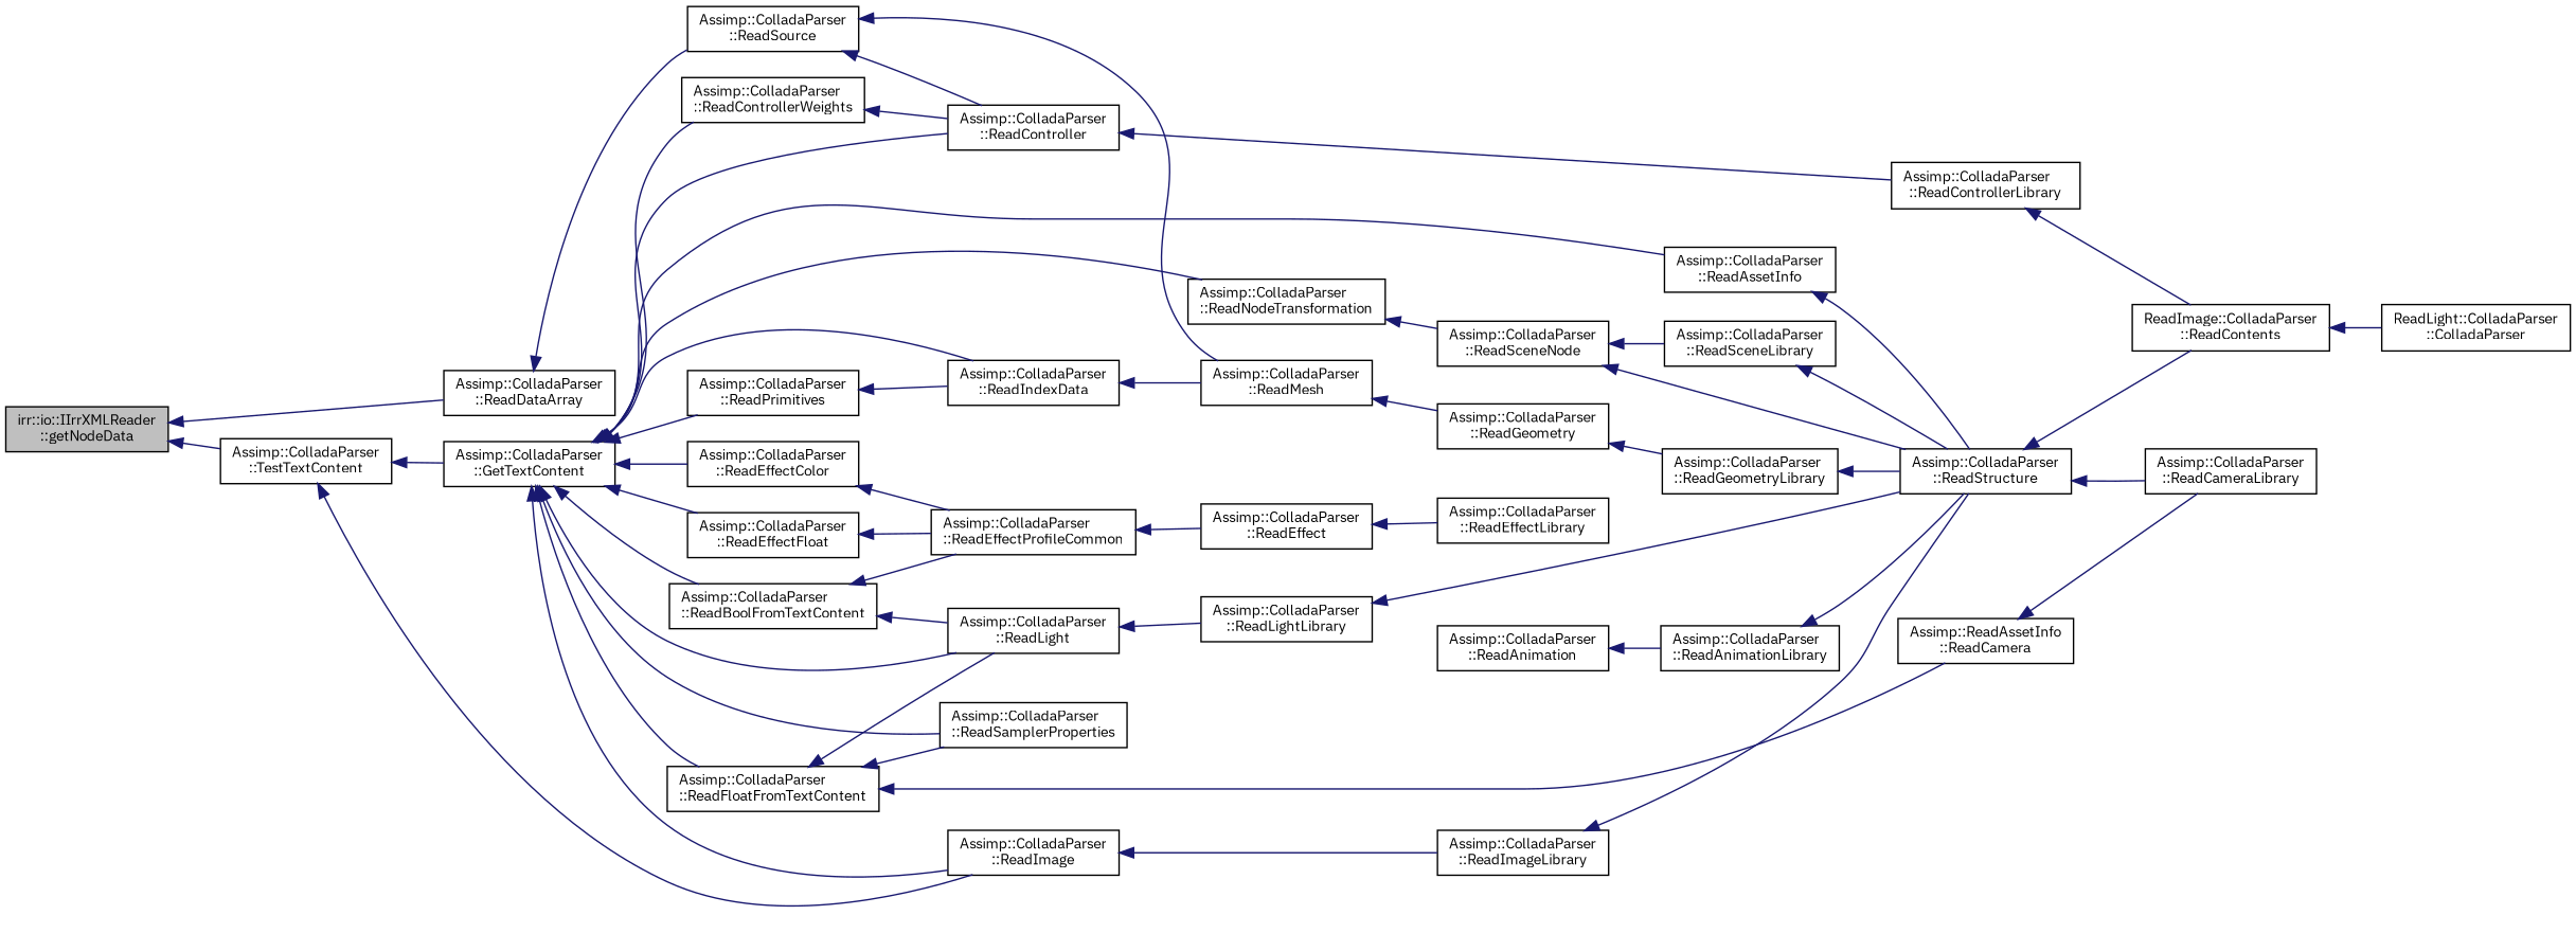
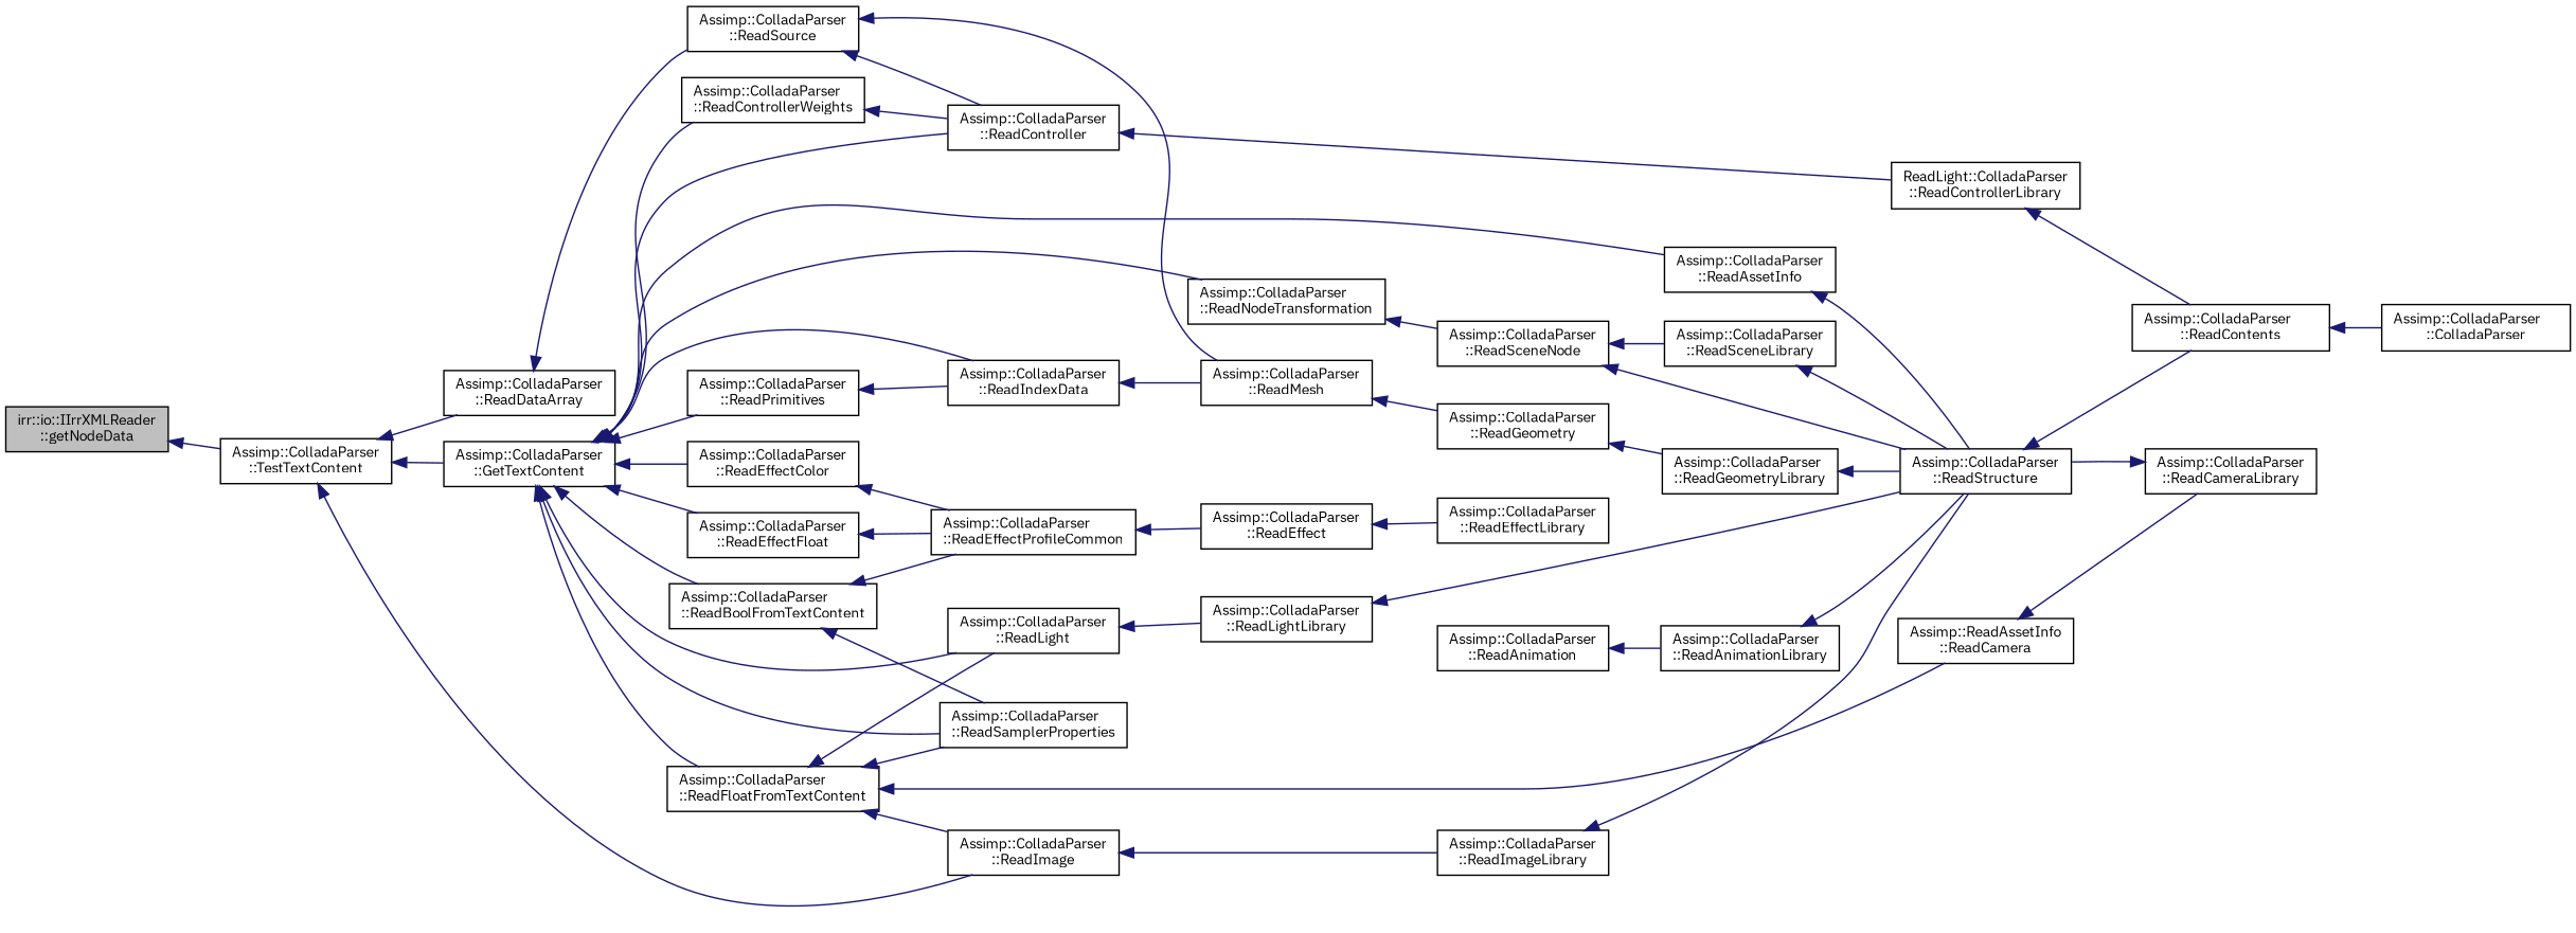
  digraph {
    fontname="IBM Plex Sans"
    rankdir=LR
    node [color=black fillcolor=white fontname="IBM Plex Sans" fontsize=10 shape=record style=filled]
    edge [color=midnightblue dir=back fontname="IBM Plex Sans" fontsize=10 labelfontname=Helvetica labelfontsize=10 style=solid]
    n1 [fillcolor=grey75 fontcolor=black height=0.2 label="irr::io::IIrrXMLReader\l::getNodeData" width=0.4]
    n2 [height=0.2 label="Assimp::ColladaParser\l::TestTextContent" width=0.4]
    n3 [height=0.2 label="Assimp::ColladaParser\l::ReadImage" width=0.4]
    n4 [height=0.2 label="Assimp::ColladaParser\l::ReadDataArray" width=0.4]
    n5 [height=0.2 label="Assimp::ColladaParser\l::GetTextContent" width=0.4]
    n6 [height=0.2 label="Assimp::ColladaParser\l::ReadImageLibrary" width=0.4]
    n7 [height=0.2 label="Assimp::ColladaParser\l::ReadSource" width=0.4]
    n8 [height=0.2 label="Assimp::ColladaParser\l::ReadController" width=0.4]
    n9 [height=0.2 label="Assimp::ColladaParser\l::ReadBoolFromTextContent" width=0.4]
    n10 [height=0.2 label="Assimp::ColladaParser\l::ReadSamplerProperties" width=0.4]
    n11 [height=0.2 label="Assimp::ColladaParser\l::ReadEffectColor" width=0.4]
    n12 [height=0.2 label="Assimp::ColladaParser\l::ReadFloatFromTextContent" width=0.4]
    n13 [height=0.2 label="Assimp::ColladaParser\l::ReadLight" width=0.4]
    n14 [height=0.2 label="Assimp::ColladaParser\l::ReadAssetInfo" width=0.4]
    n15 [height=0.2 label="Assimp::ColladaParser\l::ReadControllerWeights" width=0.4]
    n16 [height=0.2 label="Assimp::ColladaParser\l::ReadEffectFloat" width=0.4]
    n17 [height=0.2 label="Assimp::ColladaParser\l::ReadIndexData" width=0.4]
    n18 [height=0.2 label="Assimp::ColladaParser\l::ReadPrimitives" width=0.4]
    n19 [height=0.2 label="Assimp::ColladaParser\l::ReadNodeTransformation" width=0.4]
    n20 [height=0.2 label="Assimp::ColladaParser\l::ReadStructure" width=0.4]
-   n21 [height=0.2 label="ReadImage::ColladaParser\l::ReadContents" width=0.4]
-   n22 [height=0.2 label="ReadLight::ColladaParser\l::ColladaParser" width=0.4]
+   n21 [height=0.2 label="Assimp::ColladaParser\l::ReadContents" width=0.4]
+   n22 [height=0.2 label="Assimp::ColladaParser\l::ColladaParser" width=0.4]
    n23 [height=0.2 label="Assimp::ColladaParser\l::ReadMesh" width=0.4]
    n24 [height=0.2 label="Assimp::ColladaParser\l::ReadAnimation" width=0.4]
    n25 [height=0.2 label="Assimp::ColladaParser\l::ReadAnimationLibrary" width=0.4]
-   n26 [height=0.2 label="Assimp::ColladaParser\l::ReadControllerLibrary" width=0.4]
+   n26 [height=0.2 label="ReadLight::ColladaParser\l::ReadControllerLibrary" width=0.4]
    n27 [height=0.2 label="Assimp::ColladaParser\l::ReadGeometry" width=0.4]
    n28 [height=0.2 label="Assimp::ColladaParser\l::ReadGeometryLibrary" width=0.4]
    n29 [height=0.2 label="Assimp::ColladaParser\l::ReadEffectProfileCommon" width=0.4]
    n30 [height=0.2 label="Assimp::ReadAssetInfo\l::ReadCamera" width=0.4]
    n31 [height=0.2 label="Assimp::ColladaParser\l::ReadLightLibrary" width=0.4]
    n32 [height=0.2 label="Assimp::ColladaParser\l::ReadSceneNode" width=0.4]
    n33 [height=0.2 label="Assimp::ColladaParser\l::ReadEffect" width=0.4]
    n34 [height=0.2 label="Assimp::ColladaParser\l::ReadEffectLibrary" width=0.4]
    n35 [height=0.2 label="Assimp::ColladaParser\l::ReadCameraLibrary" width=0.4]
    n36 [height=0.2 label="Assimp::ColladaParser\l::ReadSceneLibrary" width=0.4]
    n1 -> n2
    n2 -> n3
-   n1 -> n4
+   n2 -> n4
    n2 -> n5
    n3 -> n6
    n4 -> n7
-   n5 -> n3
+   n12 -> n3
    n5 -> n8
    n5 -> n9
    n5 -> n10
    n5 -> n11
    n5 -> n12
    n5 -> n13
    n5 -> n14
    n5 -> n15
    n5 -> n16
    n5 -> n17
    n5 -> n18
    n5 -> n19
    n6 -> n20
    n7 -> n8
    n7 -> n23
    n8 -> n26
-   n9 -> n13
+   n9 -> n10
    n9 -> n29
    n11 -> n29
    n12 -> n10
    n12 -> n13
    n12 -> n30
    n13 -> n31
    n14 -> n20
    n15 -> n8
    n16 -> n29
    n17 -> n23
    n18 -> n17
    n19 -> n32
    n20 -> n21
    n21 -> n22
    n23 -> n27
    n24 -> n25
    n25 -> n20
    n26 -> n21
    n27 -> n28
    n28 -> n20
    n29 -> n33
    n30 -> n35
    n31 -> n20
    n32 -> n20
    n32 -> n36
    n33 -> n34
-   n20 -> n35
+   n35 -> n20
    n36 -> n20
  }
